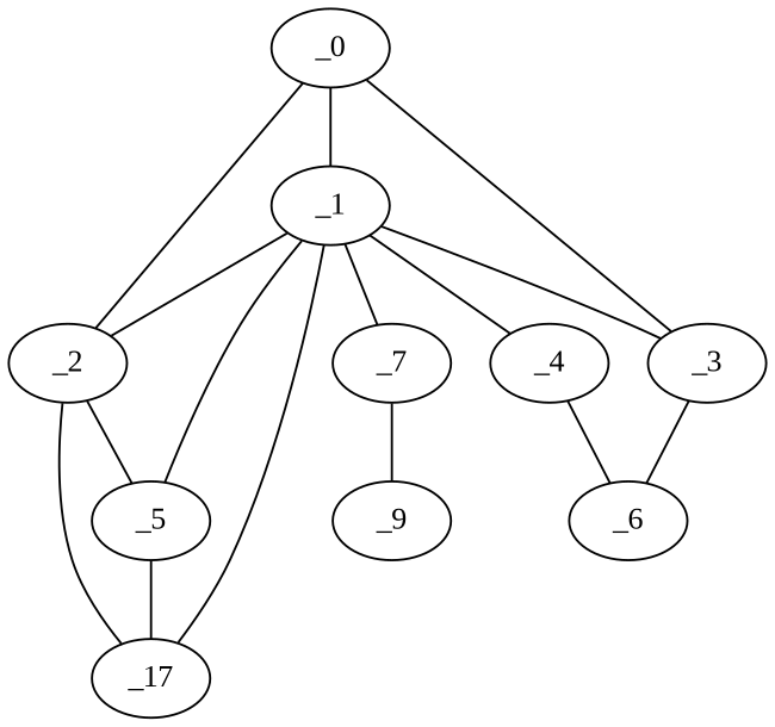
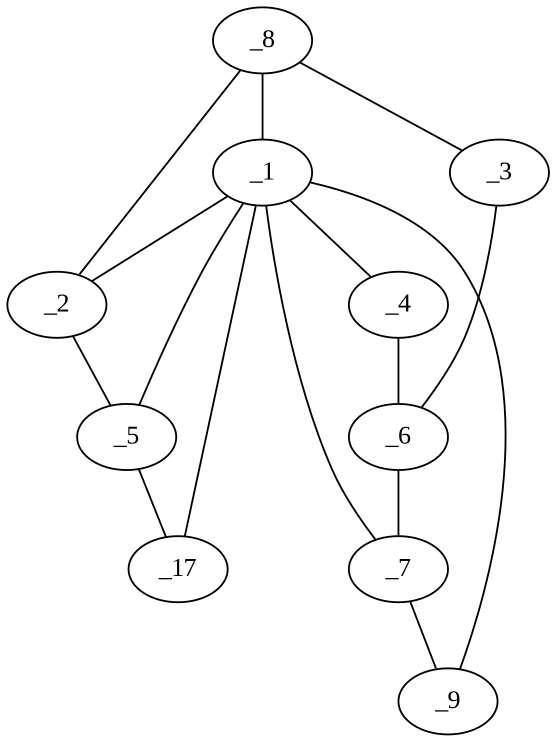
  graph {
    fontname="Liberation Serif"
    node [fontname="Liberation Serif" x=98]
    edge [fontname="Liberation Serif" valence=1]
-   _0 [x=88 y=28]
+   _0 [x=88 y=28 label=_8]
    _1 [x=92 y=32]
    _2 [y=15]
    _3 [y=100]
    _4 [x=102 y=89]
    _5 [x=105 y=22]
    _7 [x=108 y=79]
    _9 [x=125 y=55]
    n9 [label=_17 x=126 y=40]
    _6 [x=107 y=91]
    _0 -- _1
    _0 -- _2
    _0 -- _3
    _1 -- _2
    _1 -- _4 [valence=2]
    _1 -- _5 [valence=2]
    _1 -- _7 [valence=2]
-   _1 -- _3 [valence=2]
+   _1 -- _9 [valence=2]
    _1 -- n9
    _2 -- _5 [valence=2]
-   _2 -- n9
    _3 -- _6
    _4 -- _6 [valence=2]
    _5 -- n9
    _7 -- _9
+   _6 -- _7
  }
